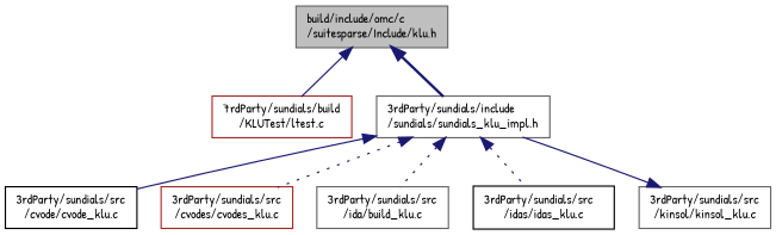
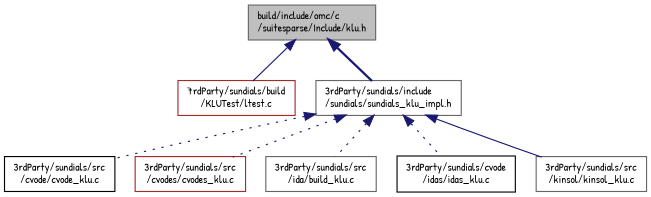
  digraph {
    fontname="Patrick Hand"
    node [color=gray40 fillcolor=white fontname="Patrick Hand" fontsize=10 shape=record style=filled]
    edge [color=midnightblue dir=back fontname="Patrick Hand" fontsize=10 labelfontname=Helvetica labelfontsize=10 style=solid]
    n1 [fillcolor=grey75 fontcolor=black height=0.2 label="build/include/omc/c\l/suitesparse/Include/klu.h" width=0.4]
    n2 [color=brown height=0.2 label="7rdParty/sundials/build\l/KLUTest/ltest.c" width=0.4]
    n3 [height=0.2 label="3rdParty/sundials/include\l/sundials/sundials_klu_impl.h" width=0.4]
    n4 [color=black height=0.2 label="3rdParty/sundials/src\l/cvode/cvode_klu.c" width=0.4]
    n5 [color=brown height=0.2 label="3rdParty/sundials/src\l/cvodes/cvodes_klu.c" width=0.4]
    n6 [height=0.2 label="3rdParty/sundials/src\l/ida/build_klu.c" width=0.4]
-   n7 [color=black height=0.2 label="3rdParty/sundials/src\l/idas/idas_klu.c" width=0.4]
+   n7 [color=black height=0.2 label="3rdParty/sundials/cvode\l/idas/idas_klu.c" width=0.4]
    n8 [height=0.2 label="3rdParty/sundials/src\l/kinsol/kinsol_klu.c" width=0.4]
    n1 -> n2
    n1 -> n3 [style=bold]
-   n3 -> n4
+   n3 -> n4 [style=dotted]
    n3 -> n5 [style=dotted]
    n3 -> n6 [style=dotted]
    n3 -> n7 [style=dotted]
-   n8 -> n3
+   n3 -> n8
  }
